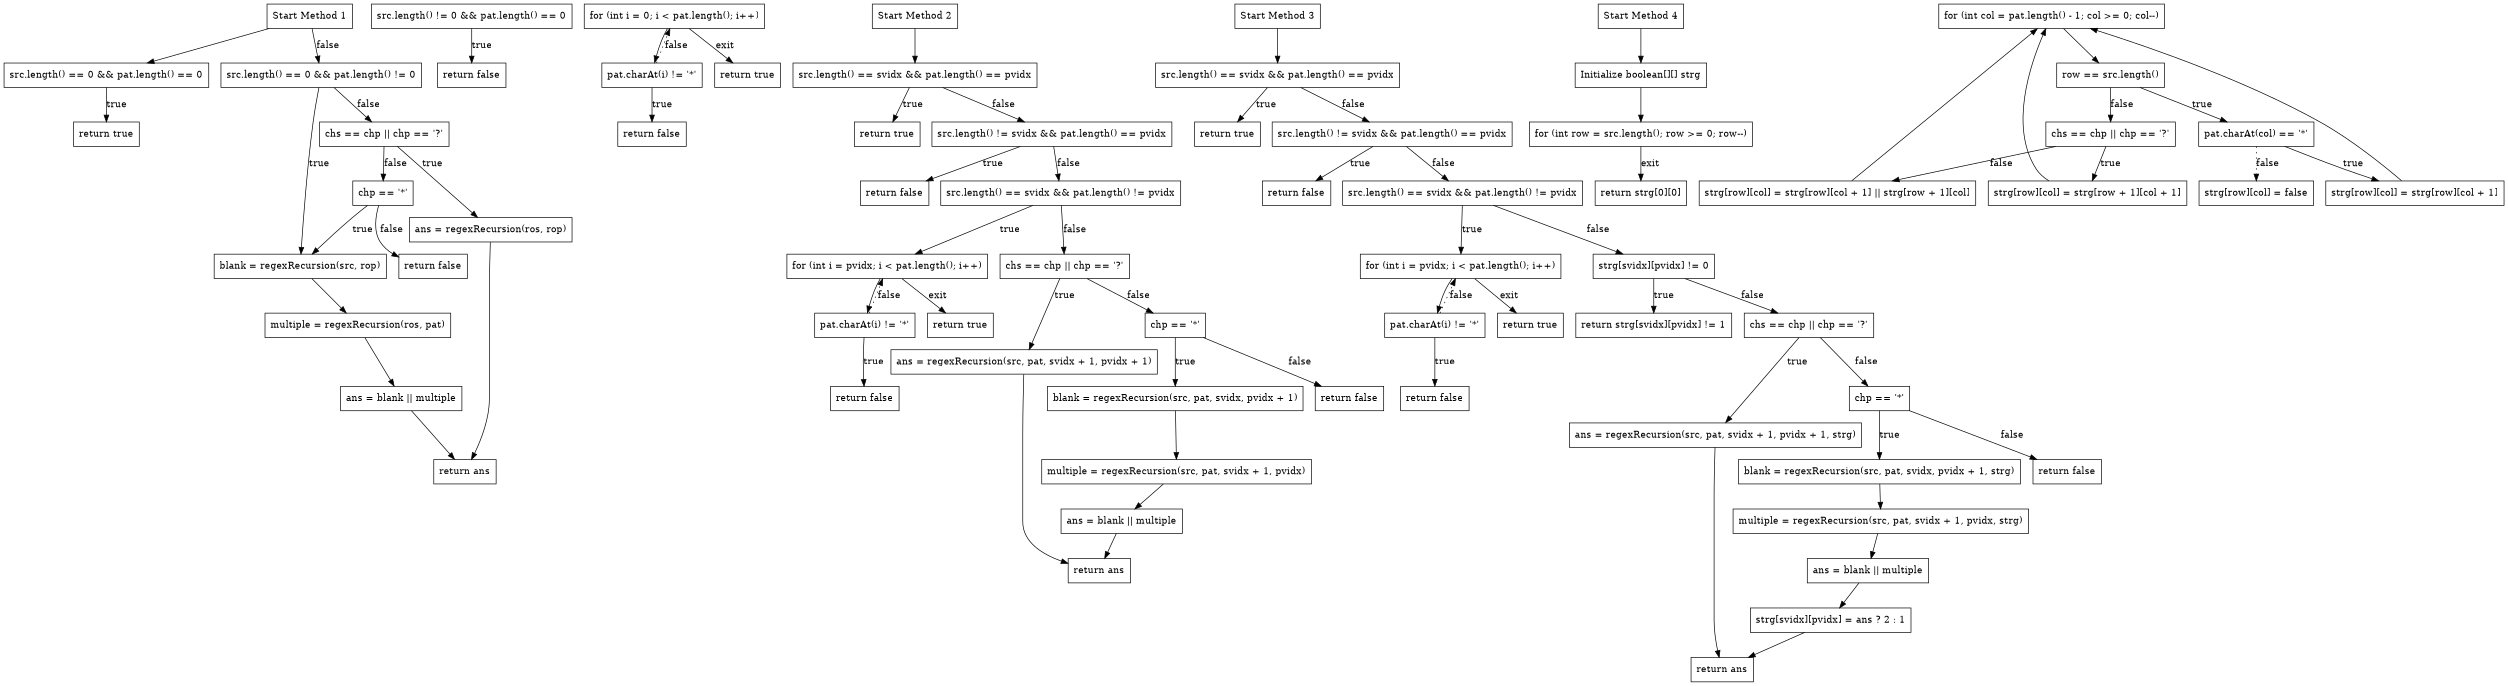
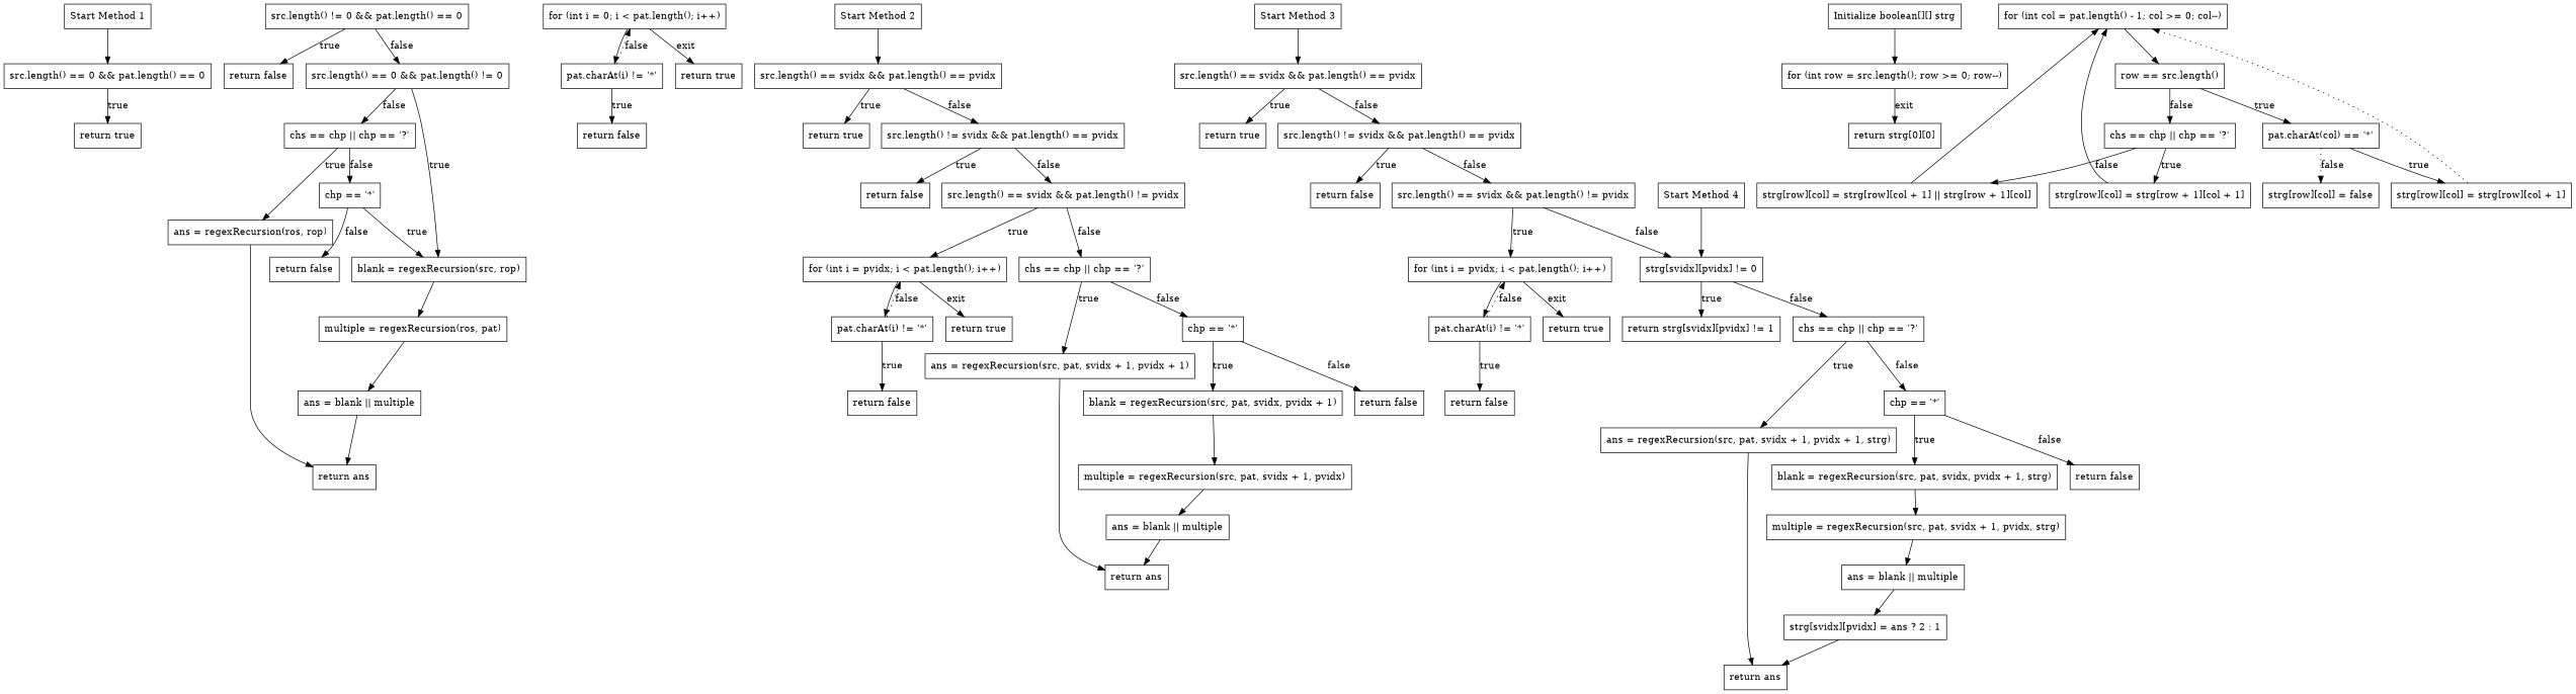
  digraph {
    node [shape=box]
    n1 [label="Start Method 1"]
    n2 [label="src.length() == 0 && pat.length() == 0"]
    n3 [label="return true"]
    n4 [label="src.length() != 0 && pat.length() == 0"]
    n5 [label="return false"]
    n6 [label="src.length() == 0 && pat.length() != 0"]
    n7 [label="chs == chp || chp == '?'"]
    n8 [label="blank = regexRecursion(src, rop)"]
    n9 [label="for (int i = 0; i < pat.length(); i++)"]
    n10 [label="pat.charAt(i) != '*'"]
    n11 [label="return true"]
    n12 [label="ans = regexRecursion(ros, rop)"]
    n13 [label="chp == '*'"]
    n14 [label="return false"]
    n15 [label="return ans"]
    n16 [label="return false"]
    n17 [label="multiple = regexRecursion(ros, pat)"]
    n18 [label="ans = blank || multiple"]
    n19 [label="Start Method 2"]
    n20 [label="src.length() == svidx && pat.length() == pvidx"]
    n21 [label="return true"]
    n22 [label="src.length() != svidx && pat.length() == pvidx"]
    n23 [label="return false"]
    n24 [label="src.length() == svidx && pat.length() != pvidx"]
    n25 [label="for (int i = pvidx; i < pat.length(); i++)"]
    n26 [label="chs == chp || chp == '?'"]
    n27 [label="pat.charAt(i) != '*'"]
    n28 [label="return true"]
    n29 [label="ans = regexRecursion(src, pat, svidx + 1, pvidx + 1)"]
    n30 [label="chp == '*'"]
    n31 [label="return false"]
    n32 [label="return ans"]
    n33 [label="blank = regexRecursion(src, pat, svidx, pvidx + 1)"]
    n34 [label="return false"]
    n35 [label="multiple = regexRecursion(src, pat, svidx + 1, pvidx)"]
    n36 [label="ans = blank || multiple"]
    n37 [label="Start Method 3"]
    n38 [label="src.length() == svidx && pat.length() == pvidx"]
    n39 [label="return true"]
    n40 [label="src.length() != svidx && pat.length() == pvidx"]
    n41 [label="return false"]
    n42 [label="src.length() == svidx && pat.length() != pvidx"]
    n43 [label="for (int i = pvidx; i < pat.length(); i++)"]
    n44 [label="strg[svidx][pvidx] != 0"]
    n45 [label="pat.charAt(i) != '*'"]
    n46 [label="return true"]
    n47 [label="return strg[svidx][pvidx] != 1"]
    n48 [label="chs == chp || chp == '?'"]
    n49 [label="return false"]
    n50 [label="ans = regexRecursion(src, pat, svidx + 1, pvidx + 1, strg)"]
    n51 [label="chp == '*'"]
    n52 [label="return ans"]
    n53 [label="blank = regexRecursion(src, pat, svidx, pvidx + 1, strg)"]
    n54 [label="return false"]
    n55 [label="multiple = regexRecursion(src, pat, svidx + 1, pvidx, strg)"]
    n56 [label="ans = blank || multiple"]
    n57 [label="strg[svidx][pvidx] = ans ? 2 : 1"]
    n58 [label="Start Method 4"]
    n59 [label="Initialize boolean[][] strg"]
    n60 [label="for (int row = src.length(); row >= 0; row--)"]
    n61 [label="return strg[0][0]"]
    n62 [label="for (int col = pat.length() - 1; col >= 0; col--)"]
    n63 [label="row == src.length()"]
    n64 [label="pat.charAt(col) == '*'"]
    n65 [label="chs == chp || chp == '?'"]
    n66 [label="strg[row][col] = strg[row][col + 1]"]
    n67 [label="strg[row][col] = false"]
    n68 [label="strg[row][col] = strg[row + 1][col + 1]"]
    n69 [label="strg[row][col] = strg[row][col + 1] || strg[row + 1][col]"]
    n1 -> n2
    n2 -> n3 [label=true]
    n4 -> n5 [label=true]
-   n1 -> n6 [label=false]
+   n4 -> n6 [label=false]
    n6 -> n7 [label=false]
    n6 -> n8 [label=true]
    n7 -> n12 [label=true]
    n7 -> n13 [label=false]
    n8 -> n17
    n9 -> n10
    n9 -> n11 [label=exit]
    n10 -> n9 [label=false style=dotted]
    n10 -> n14 [label=true]
    n12 -> n15
    n13 -> n8 [label=true]
    n13 -> n16 [label=false]
    n17 -> n18
    n18 -> n15
    n19 -> n20
    n20 -> n21 [label=true]
    n20 -> n22 [label=false]
    n22 -> n23 [label=true]
    n22 -> n24 [label=false]
    n24 -> n25 [label=true]
    n24 -> n26 [label=false]
    n25 -> n27
    n25 -> n28 [label=exit]
    n26 -> n29 [label=true]
    n26 -> n30 [label=false]
    n27 -> n25 [label=false style=dotted]
    n27 -> n31 [label=true]
    n29 -> n32
    n30 -> n33 [label=true]
    n30 -> n34 [label=false]
    n33 -> n35
    n35 -> n36
    n36 -> n32
    n37 -> n38
    n38 -> n39 [label=true]
    n38 -> n40 [label=false]
    n40 -> n41 [label=true]
    n40 -> n42 [label=false]
    n42 -> n43 [label=true]
    n42 -> n44 [label=false]
    n43 -> n45
    n43 -> n46 [label=exit]
    n44 -> n47 [label=true]
    n44 -> n48 [label=false]
    n45 -> n43 [label=false style=dotted]
    n45 -> n49 [label=true]
    n48 -> n50 [label=true]
    n48 -> n51 [label=false]
    n50 -> n52
    n51 -> n53 [label=true]
    n51 -> n54 [label=false]
    n53 -> n55
    n55 -> n56
    n56 -> n57
    n57 -> n52
-   n58 -> n59
+   n58 -> n44
    n59 -> n60
    n60 -> n61 [label=exit]
    n62 -> n63
    n63 -> n64 [label=true]
    n63 -> n65 [label=false]
    n64 -> n66 [label=true]
    n64 -> n67 [label=false style=dotted]
    n65 -> n68 [label=true]
    n65 -> n69 [label=false]
-   n66 -> n62
+   n66 -> n62 [style=dotted]
    n68 -> n62
    n69 -> n62
  }
